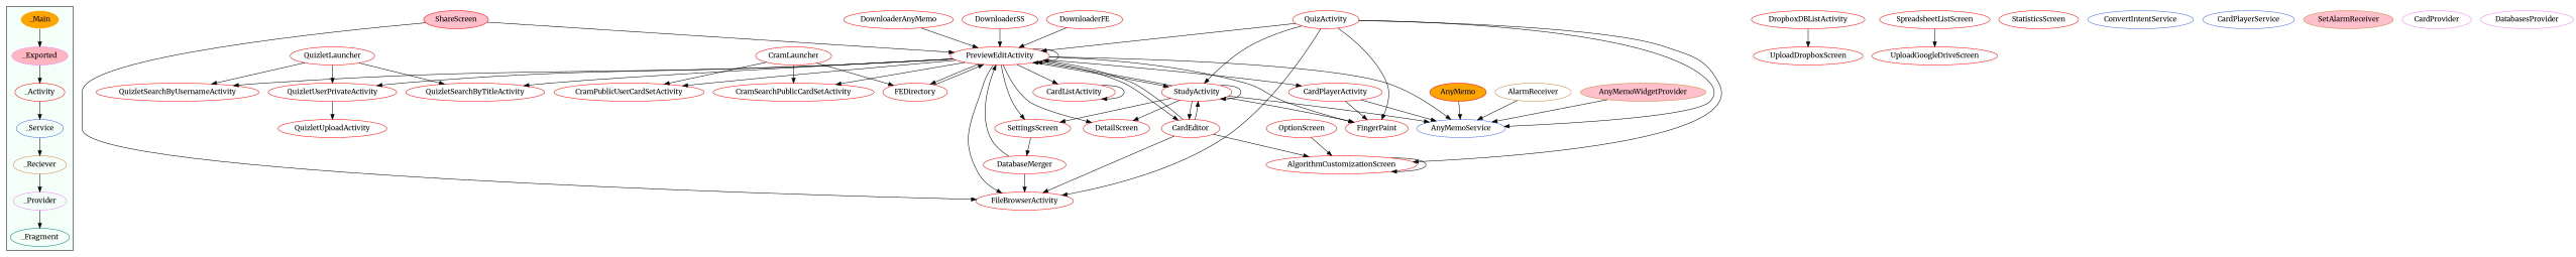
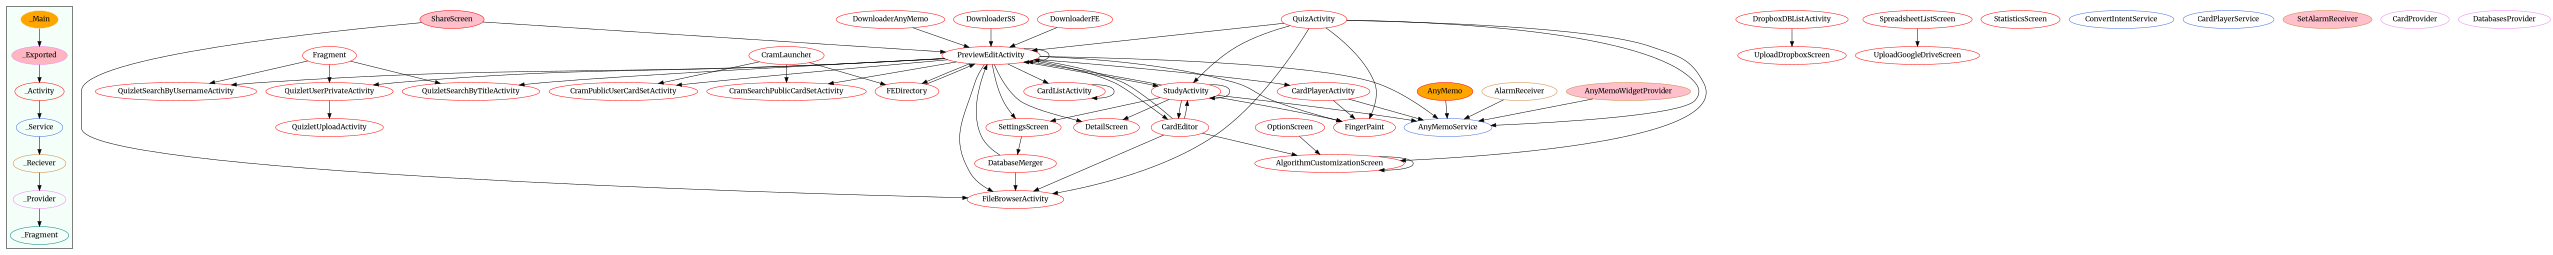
  digraph {
    fontname=Merriweather
    node [color=red fontname=Merriweather]
    edge [fontname=Merriweather]
    _Activity
    _Service [color=royalblue]
    _Reciever [color=peru]
    _Provider [color=violet]
    _Fragment [color=teal]
    _Main [color=mintcream fillcolor=orange style=filled]
    _Exported [color=violet fillcolor=lightpink style=filled]
    DownloaderSS
    PreviewEditActivity
    QuizletSearchByTitleActivity
    FEDirectory
    CramPublicUserCardSetActivity
    CramSearchPublicCardSetActivity
    CardPlayerActivity
    CardListActivity
    StudyActivity
    QuizletSearchByUsernameActivity
    FingerPaint
    SettingsScreen
    QuizletUserPrivateActivity
    DetailScreen
    CardEditor
    FileBrowserActivity
    AnyMemoService [color=royalblue]
    DatabaseMerger
    QuizletUploadActivity
    AlgorithmCustomizationScreen
-   QuizletLauncher
+   QuizletLauncher [label=Fragment]
    ShareScreen [fillcolor=pink style=filled]
    AnyMemo [fillcolor=orange style=filled]
    DropboxDBListActivity
    UploadDropboxScreen
    DownloaderFE
    OptionScreen
    QuizActivity
    DownloaderAnyMemo
    SpreadsheetListScreen
    UploadGoogleDriveScreen
    StatisticsScreen
    CramLauncher
    ConvertIntentService [color=royalblue]
    CardPlayerService [color=royalblue]
    AlarmReceiver [color=peru]
    AnyMemoWidgetProvider [color=peru fillcolor=pink style=filled]
    SetAlarmReceiver [color=peru fillcolor=pink style=filled]
    CardProvider [color=violet]
    DatabasesProvider [color=violet]
    subgraph cluster_1 {
      bgcolor=mintcream
      _Activity
      _Service
      _Reciever
      _Provider
      _Fragment
      _Main
      _Exported
    }
    _Activity -> _Service
    _Service -> _Reciever
    _Reciever -> _Provider
    _Provider -> _Fragment
    _Main -> _Exported
    _Exported -> _Activity
    DownloaderSS -> PreviewEditActivity
    PreviewEditActivity -> PreviewEditActivity
    PreviewEditActivity -> QuizletSearchByTitleActivity
    PreviewEditActivity -> FEDirectory
    PreviewEditActivity -> CramPublicUserCardSetActivity
    PreviewEditActivity -> CramSearchPublicCardSetActivity
    PreviewEditActivity -> CardPlayerActivity
    PreviewEditActivity -> CardListActivity
    PreviewEditActivity -> StudyActivity
    PreviewEditActivity -> QuizletSearchByUsernameActivity
    PreviewEditActivity -> FingerPaint
    PreviewEditActivity -> SettingsScreen
    PreviewEditActivity -> QuizletUserPrivateActivity
    PreviewEditActivity -> DetailScreen
    PreviewEditActivity -> CardEditor
    PreviewEditActivity -> FileBrowserActivity
    PreviewEditActivity -> AnyMemoService
    FEDirectory -> PreviewEditActivity
    CardPlayerActivity -> FingerPaint
    CardPlayerActivity -> AnyMemoService
    CardListActivity -> CardListActivity
    StudyActivity -> PreviewEditActivity
    StudyActivity -> StudyActivity
    StudyActivity -> FingerPaint
    StudyActivity -> SettingsScreen
    StudyActivity -> DetailScreen
    StudyActivity -> CardEditor
    StudyActivity -> AnyMemoService
    SettingsScreen -> DatabaseMerger
    QuizletUserPrivateActivity -> QuizletUploadActivity
    CardEditor -> PreviewEditActivity
    CardEditor -> StudyActivity
    CardEditor -> FileBrowserActivity
    CardEditor -> AlgorithmCustomizationScreen
    DatabaseMerger -> PreviewEditActivity
    DatabaseMerger -> FileBrowserActivity
    AlgorithmCustomizationScreen -> AlgorithmCustomizationScreen
    QuizletLauncher -> QuizletSearchByTitleActivity
    QuizletLauncher -> QuizletSearchByUsernameActivity
    QuizletLauncher -> QuizletUserPrivateActivity
    ShareScreen -> PreviewEditActivity
    ShareScreen -> FileBrowserActivity
    AnyMemo -> AnyMemoService
    DropboxDBListActivity -> UploadDropboxScreen
    DownloaderFE -> PreviewEditActivity
    OptionScreen -> AlgorithmCustomizationScreen
    QuizActivity -> PreviewEditActivity
    QuizActivity -> StudyActivity
    QuizActivity -> FingerPaint
    QuizActivity -> FileBrowserActivity
    QuizActivity -> AnyMemoService
    QuizActivity -> AlgorithmCustomizationScreen
    DownloaderAnyMemo -> PreviewEditActivity
    SpreadsheetListScreen -> UploadGoogleDriveScreen
    CramLauncher -> FEDirectory
    CramLauncher -> CramPublicUserCardSetActivity
    CramLauncher -> CramSearchPublicCardSetActivity
    AlarmReceiver -> AnyMemoService
    AnyMemoWidgetProvider -> AnyMemoService
  }
